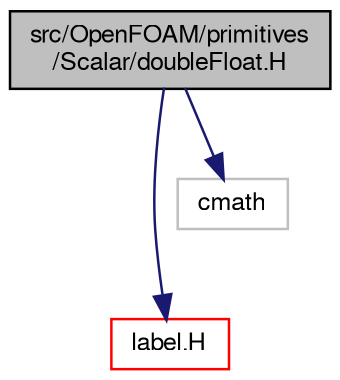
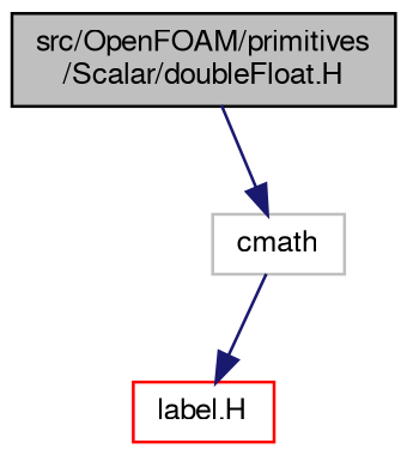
  digraph {
    node [fontname=FreeSans fontsize=10 shape=record]
    edge [color=midnightblue fontname=FreeSans fontsize=10 labelfontname=FreeSans labelfontsize=10 style=solid]
    n1 [color=black fillcolor=grey75 fontcolor=black height=0.2 label="src/OpenFOAM/primitives\l/Scalar/doubleFloat.H" style=filled width=0.4]
    n2 [color=red height=0.2 label="label.H" width=0.4]
    n3 [color=grey75 height=0.2 label=cmath width=0.4]
-   n1 -> n2
+   n3 -> n2
    n1 -> n3
  }
